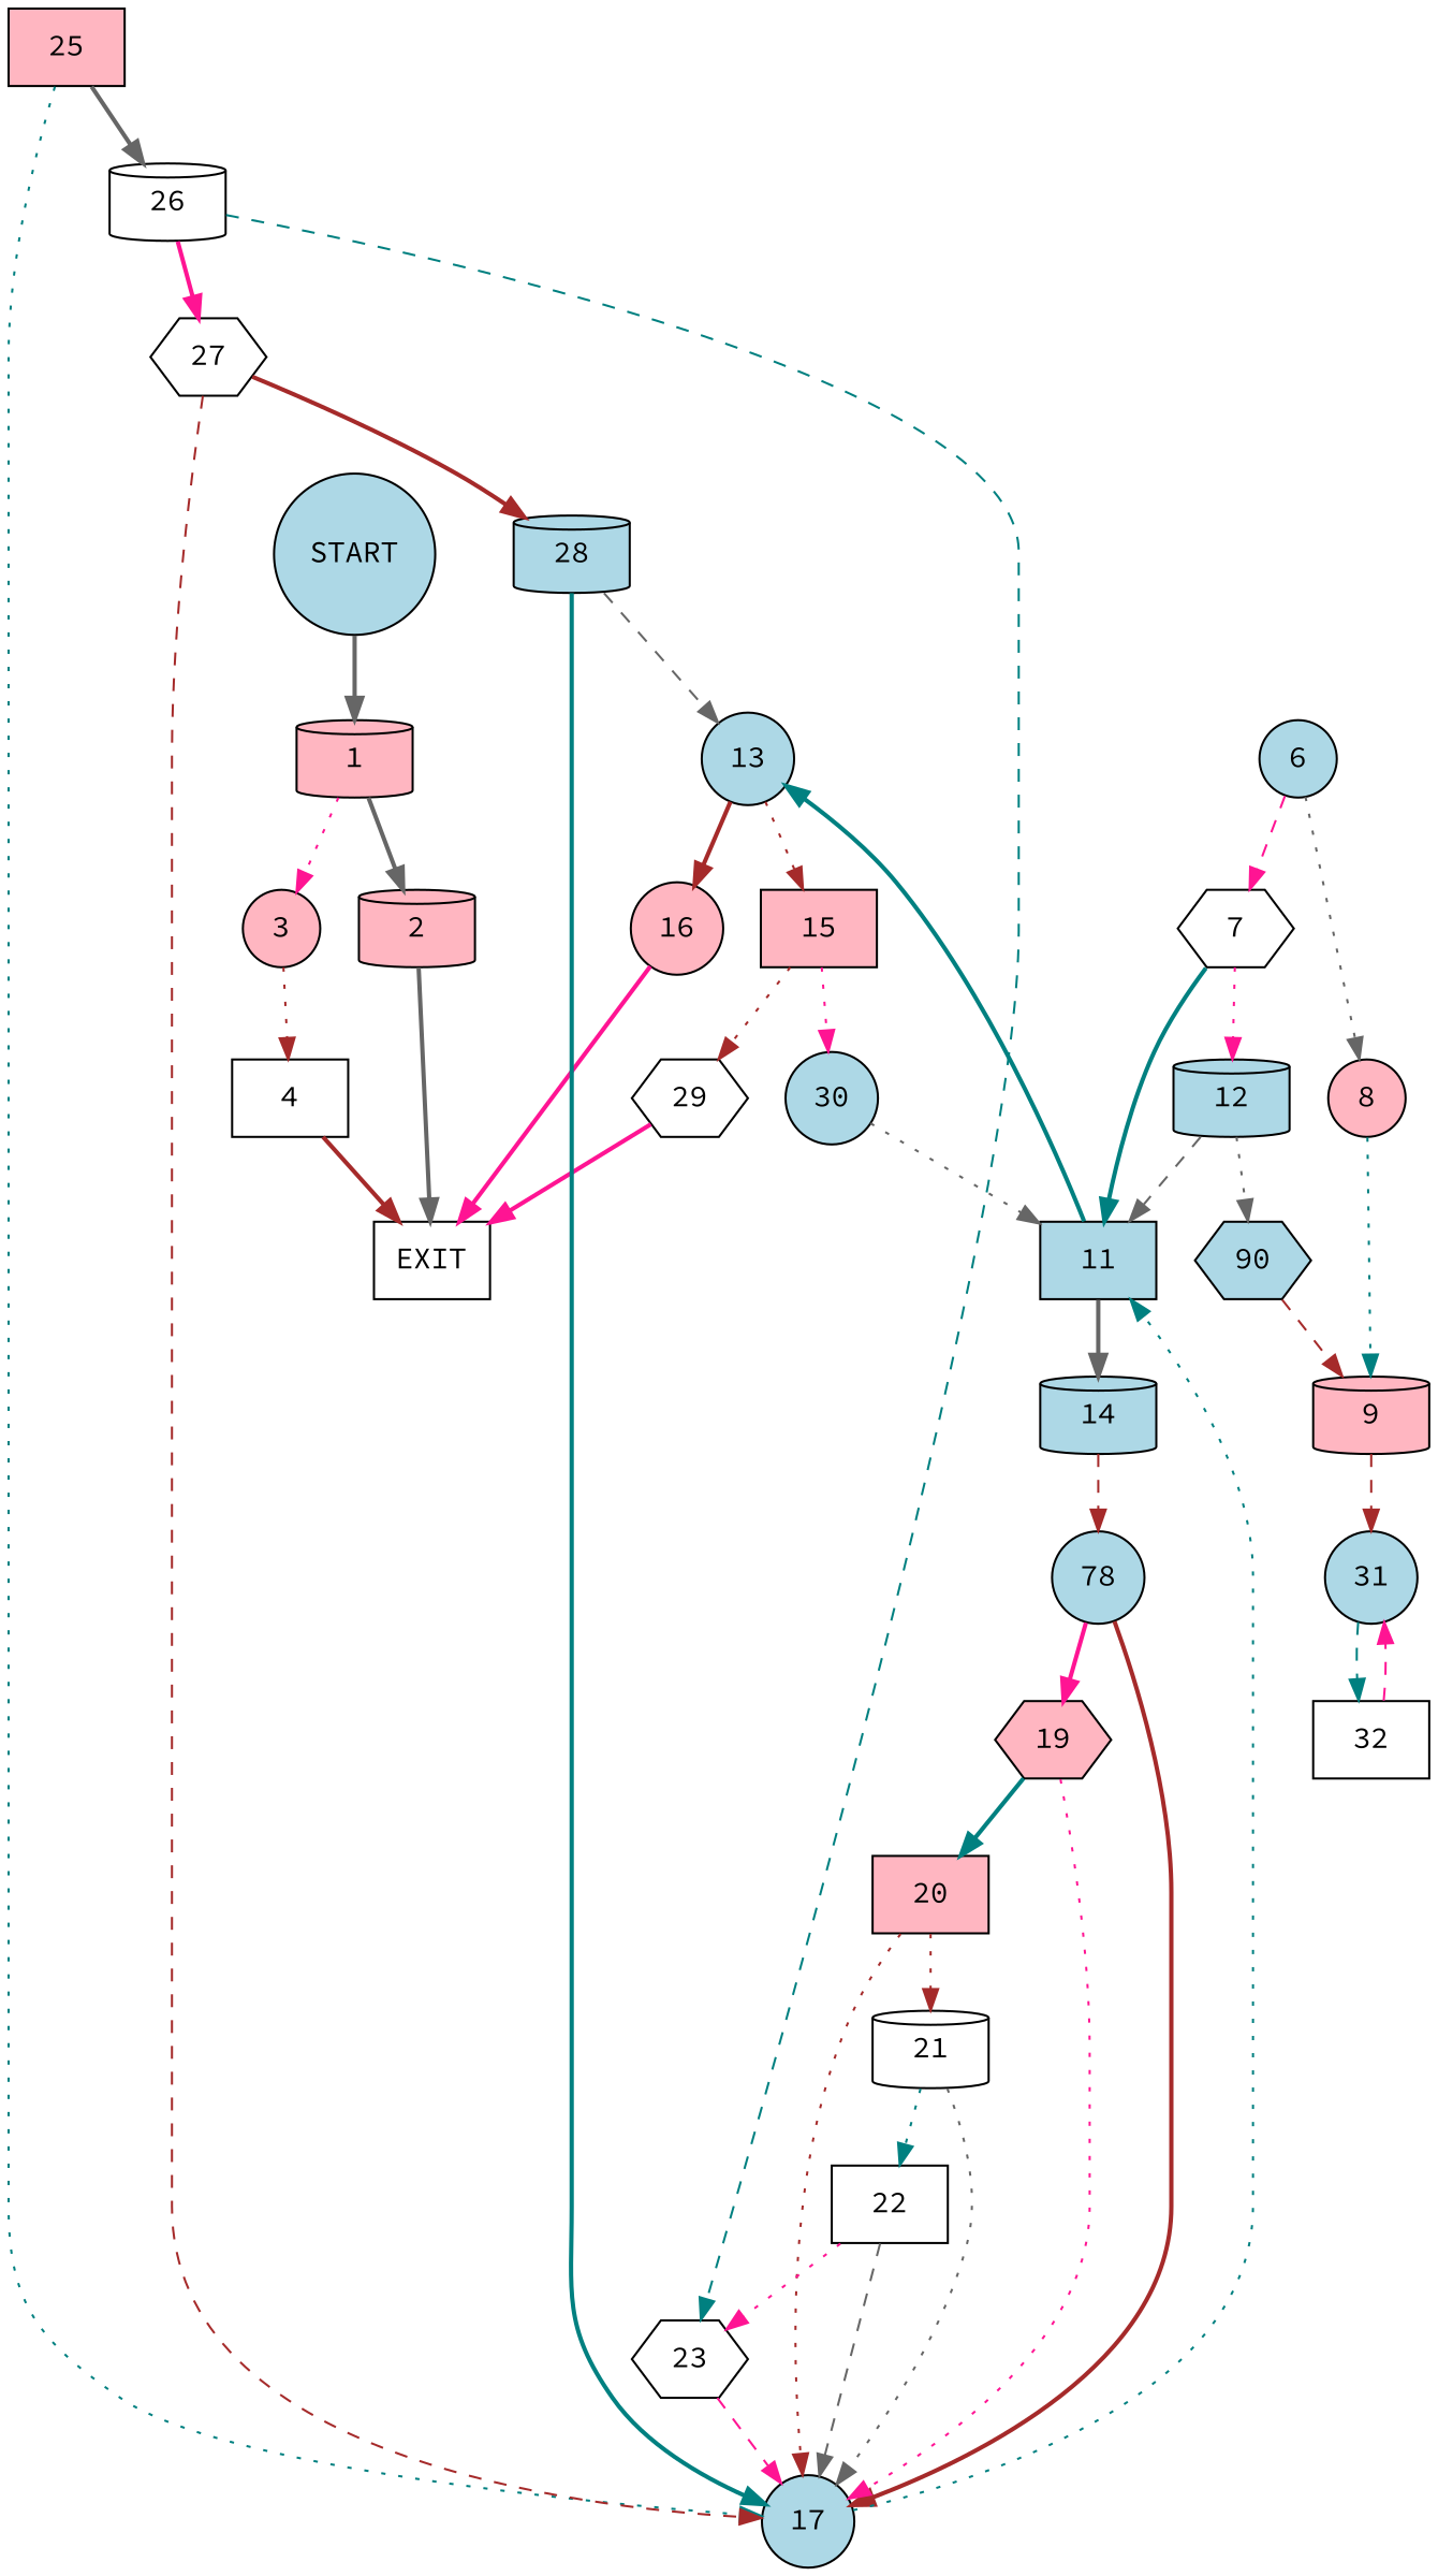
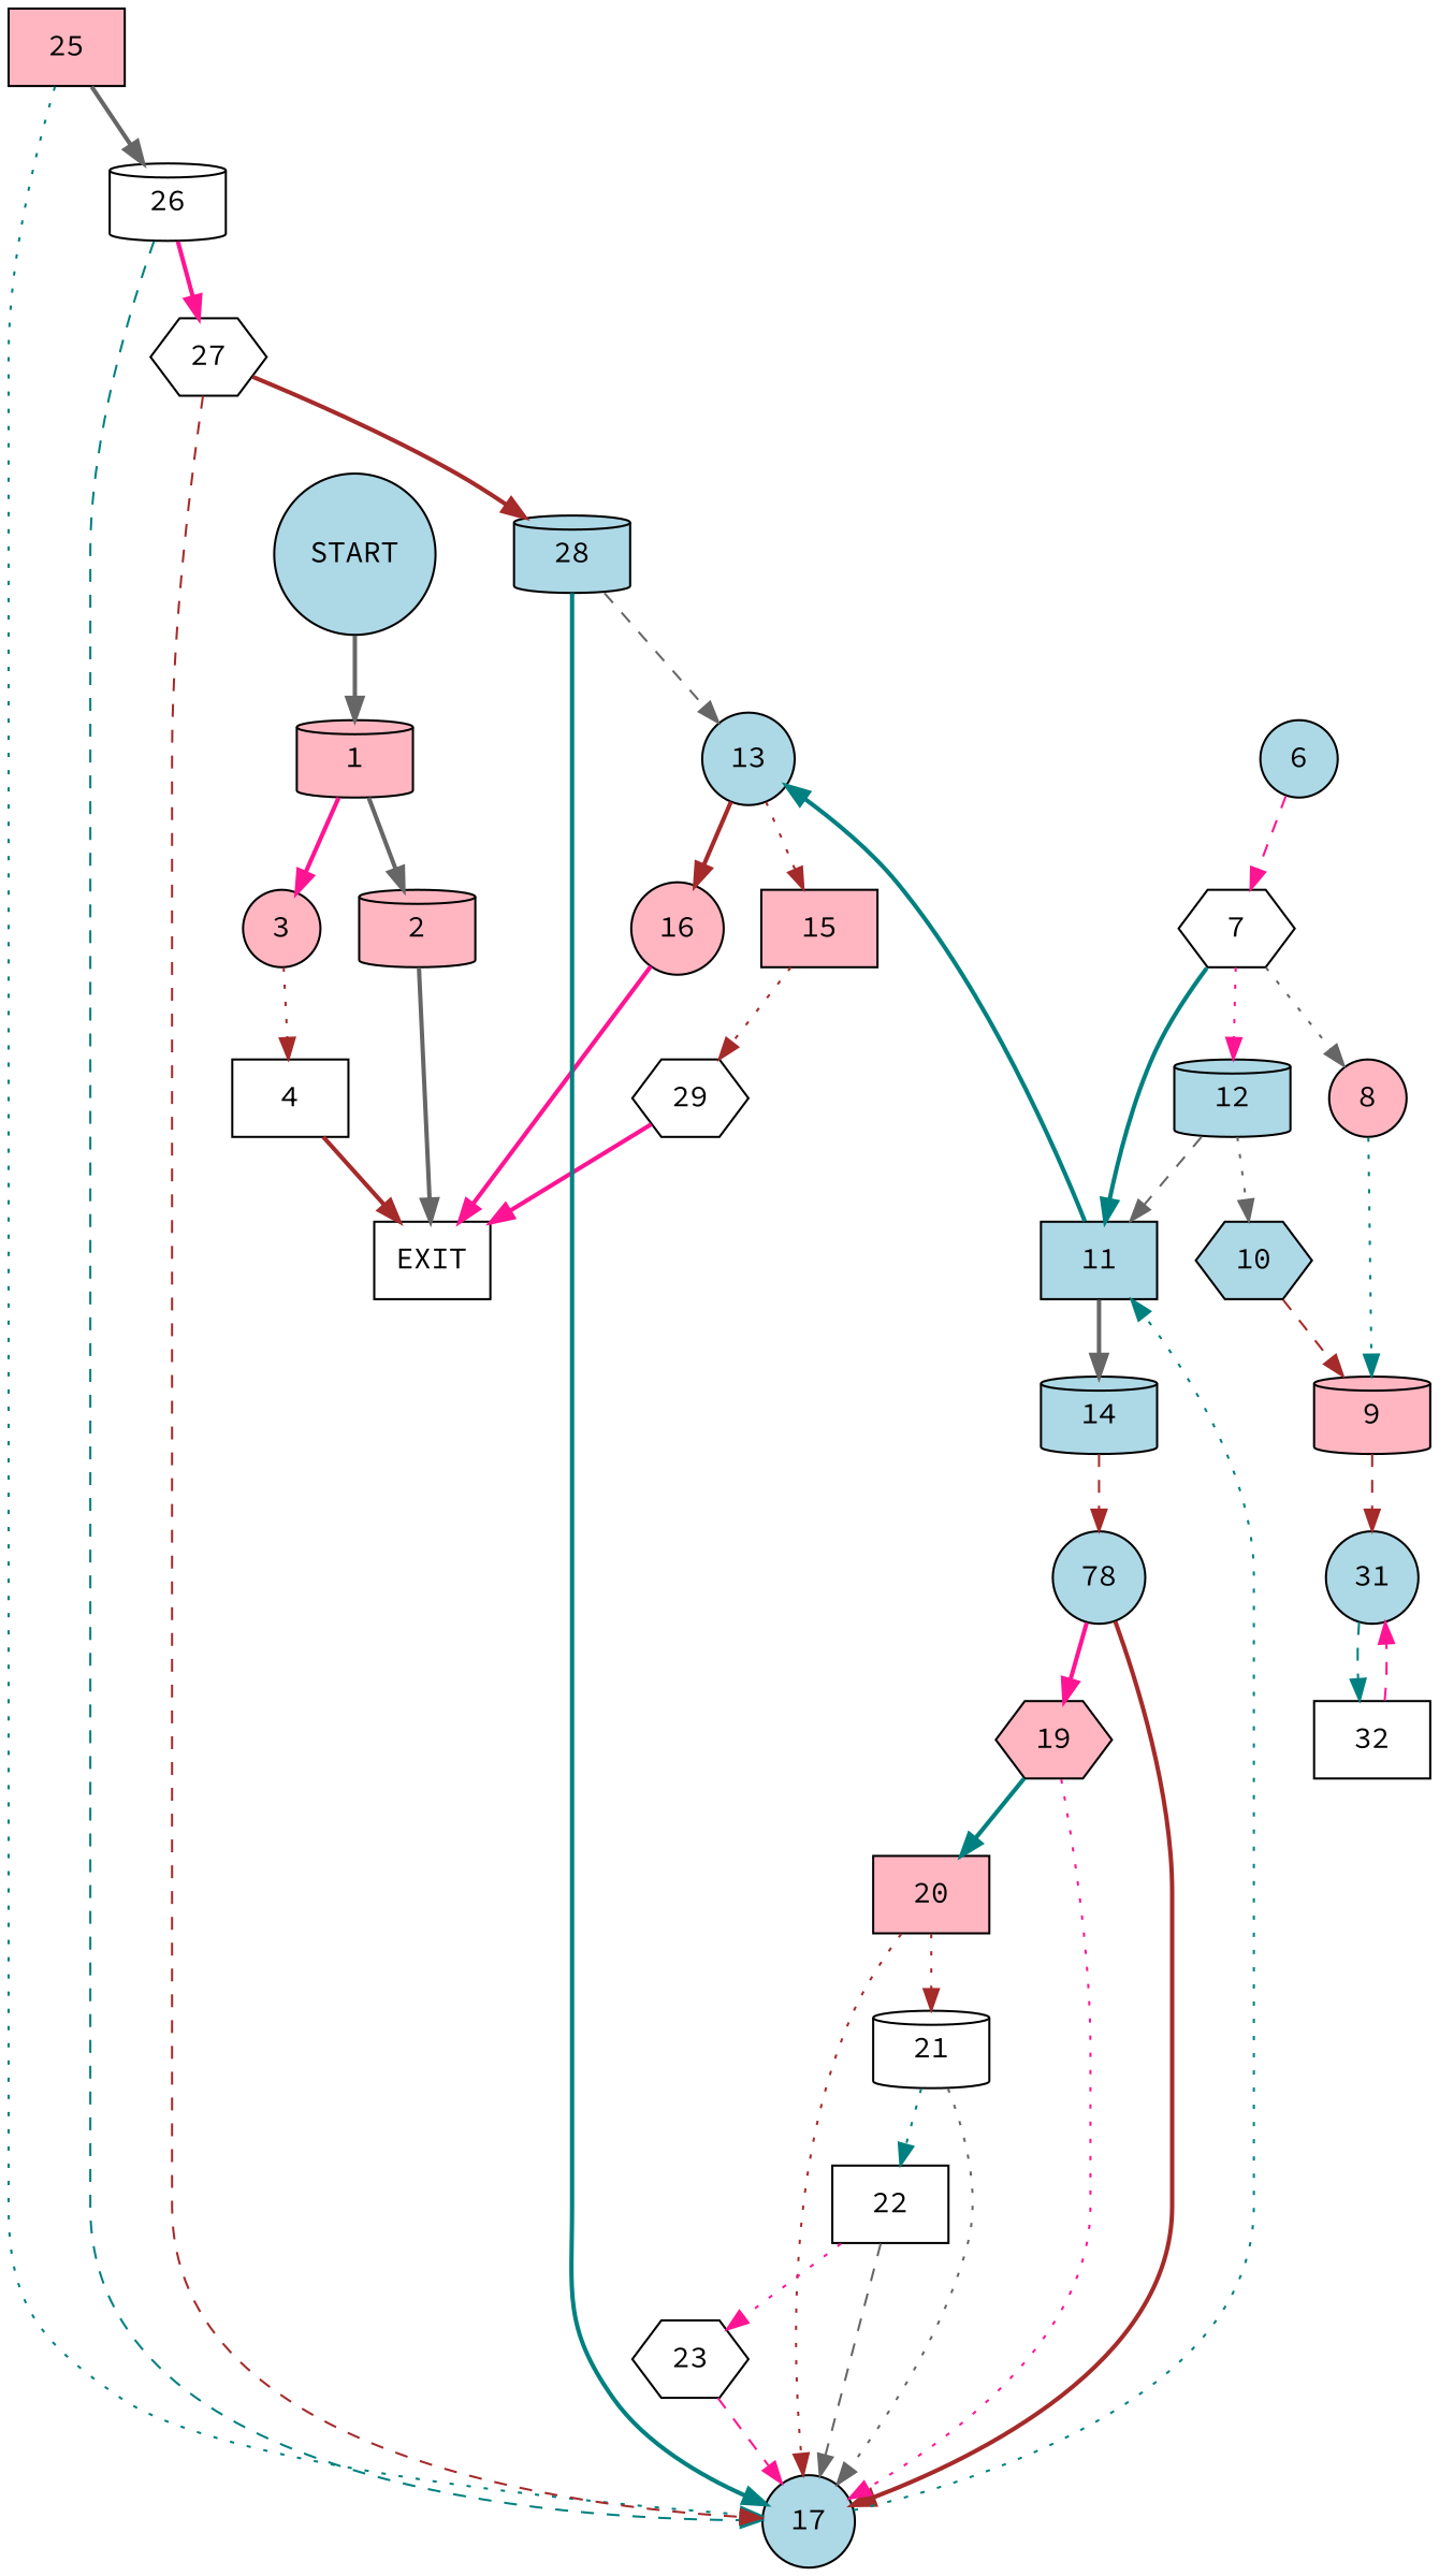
  digraph {
    fontname="Source Code Pro"
    node [fillcolor=lightblue fontname="Source Code Pro" shape=circle style=filled]
    edge [color=brown fontname="Source Code Pro" style=dotted]
    n1 [label=START]
    1 [fillcolor=lightpink shape=cylinder]
    2 [fillcolor=lightpink shape=cylinder]
    3 [fillcolor=lightpink]
    n5 [fillcolor=white label=EXIT shape=box]
    4 [fillcolor=white shape=box]
    7 [fillcolor=white shape=hexagon]
    6
    8 [fillcolor=lightpink]
    11 [shape=box]
    12 [shape=cylinder]
    9 [fillcolor=lightpink shape=cylinder]
    13
    14 [shape=cylinder]
-   10 [shape=hexagon label=90]
+   10 [shape=hexagon]
    31
    32 [fillcolor=white shape=box]
    15 [fillcolor=lightpink shape=box]
    16 [fillcolor=lightpink]
    n20 [label=78]
    29 [fillcolor=white shape=hexagon]
-   30
    17
    19 [fillcolor=lightpink shape=hexagon]
    20 [fillcolor=lightpink shape=box]
    21 [fillcolor=white shape=cylinder]
    22 [fillcolor=white shape=box]
    23 [fillcolor=white shape=hexagon]
    25 [fillcolor=lightpink shape=box]
    26 [fillcolor=white shape=cylinder]
    27 [fillcolor=white shape=hexagon]
    28 [shape=cylinder]
    n1 -> 1 [color=gray40 style=bold]
    1 -> 2 [color=gray40 style=bold]
-   1 -> 3 [color=deeppink]
+   1 -> 3 [color=deeppink style=bold]
    2 -> n5 [color=gray40 style=bold]
    3 -> 4
    4 -> n5 [style=bold]
    7 -> 11 [color=teal style=bold]
    7 -> 12 [color=deeppink]
    6 -> 7 [color=deeppink style=dashed]
-   6 -> 8 [color=gray40]
+   7 -> 8 [color=gray40]
    8 -> 9 [color=teal]
    11 -> 13 [color=teal style=bold]
    11 -> 14 [color=gray40 style=bold]
    12 -> 11 [color=gray40 style=dashed]
    12 -> 10 [color=gray40]
    9 -> 31 [style=dashed]
    13 -> 15
    13 -> 16 [style=bold]
    14 -> n20 [style=dashed]
    10 -> 9 [style=dashed]
    31 -> 32 [color=teal style=dashed]
    32 -> 31 [color=deeppink style=dashed]
    15 -> 29
-   15 -> 30 [color=deeppink]
    16 -> n5 [color=deeppink style=bold]
    n20 -> 17 [style=bold]
    n20 -> 19 [color=deeppink style=bold]
    29 -> n5 [color=deeppink style=bold]
-   30 -> 11 [color=gray40]
    17 -> 11 [color=teal]
    19 -> 17 [color=deeppink]
    19 -> 20 [color=teal style=bold]
    20 -> 17
    20 -> 21
    21 -> 17 [color=gray40]
    21 -> 22 [color=teal]
    22 -> 17 [color=gray40 style=dashed]
    22 -> 23 [color=deeppink]
    23 -> 17 [color=deeppink style=dashed]
    25 -> 17 [color=teal]
    25 -> 26 [color=gray40 style=bold]
-   26 -> 23 [color=teal style=dashed]
+   26 -> 17 [color=teal style=dashed]
    26 -> 27 [color=deeppink style=bold]
    27 -> 17 [style=dashed]
    27 -> 28 [style=bold]
    28 -> 13 [color=gray40 style=dashed]
    28 -> 17 [color=teal style=bold]
  }
